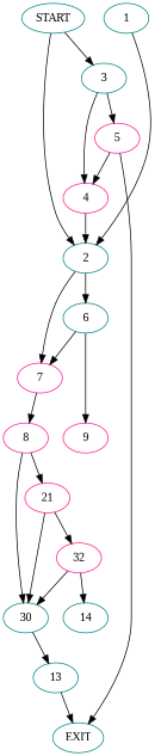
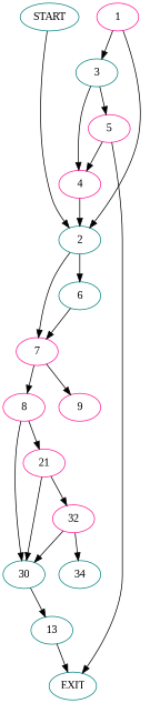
  digraph {
    fontname="Liberation Serif"
    node [color=teal fontname="Liberation Serif"]
    edge [fontname="Liberation Serif"]
    n1 [label=START]
    2
-   1
+   1 [color=deeppink]
    3
    n5 [label=EXIT]
    6
    7 [color=deeppink]
    4 [color=deeppink]
    5 [color=deeppink]
    8 [color=deeppink]
    9 [color=deeppink]
    n12 [label=30]
    n13 [color=deeppink label=21]
    13
    n15 [color=deeppink label=32]
-   14
+   14 [label=34]
    n1 -> 2
    2 -> 6
    2 -> 7
    1 -> 2
-   n1 -> 3
+   1 -> 3
    3 -> 4
    3 -> 5
    6 -> 7
    7 -> 8
-   6 -> 9
+   7 -> 9
    4 -> 2
    5 -> n5
    5 -> 4
    8 -> n12
    8 -> n13
    n12 -> 13
    n13 -> n12
    n13 -> n15
    13 -> n5
    n15 -> n12
    n15 -> 14
  }
